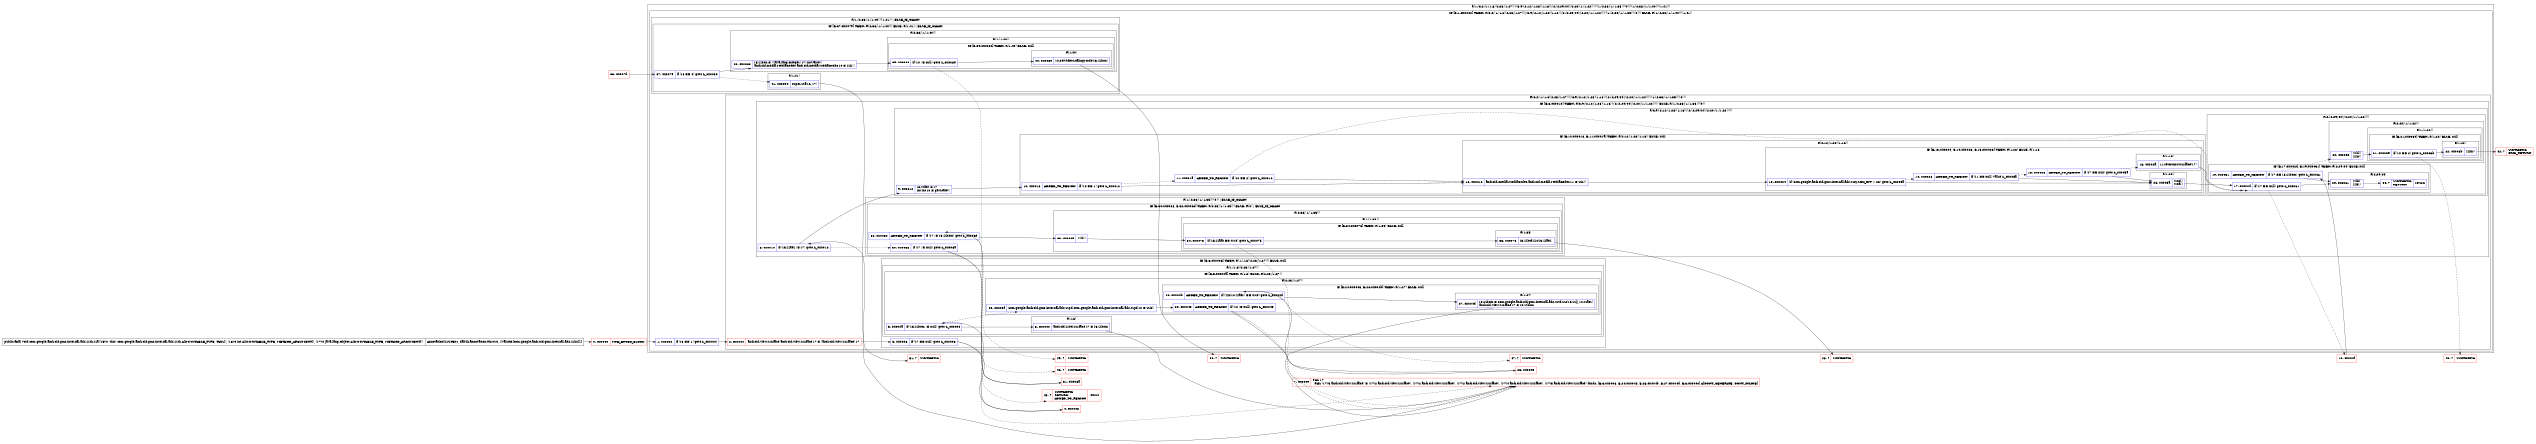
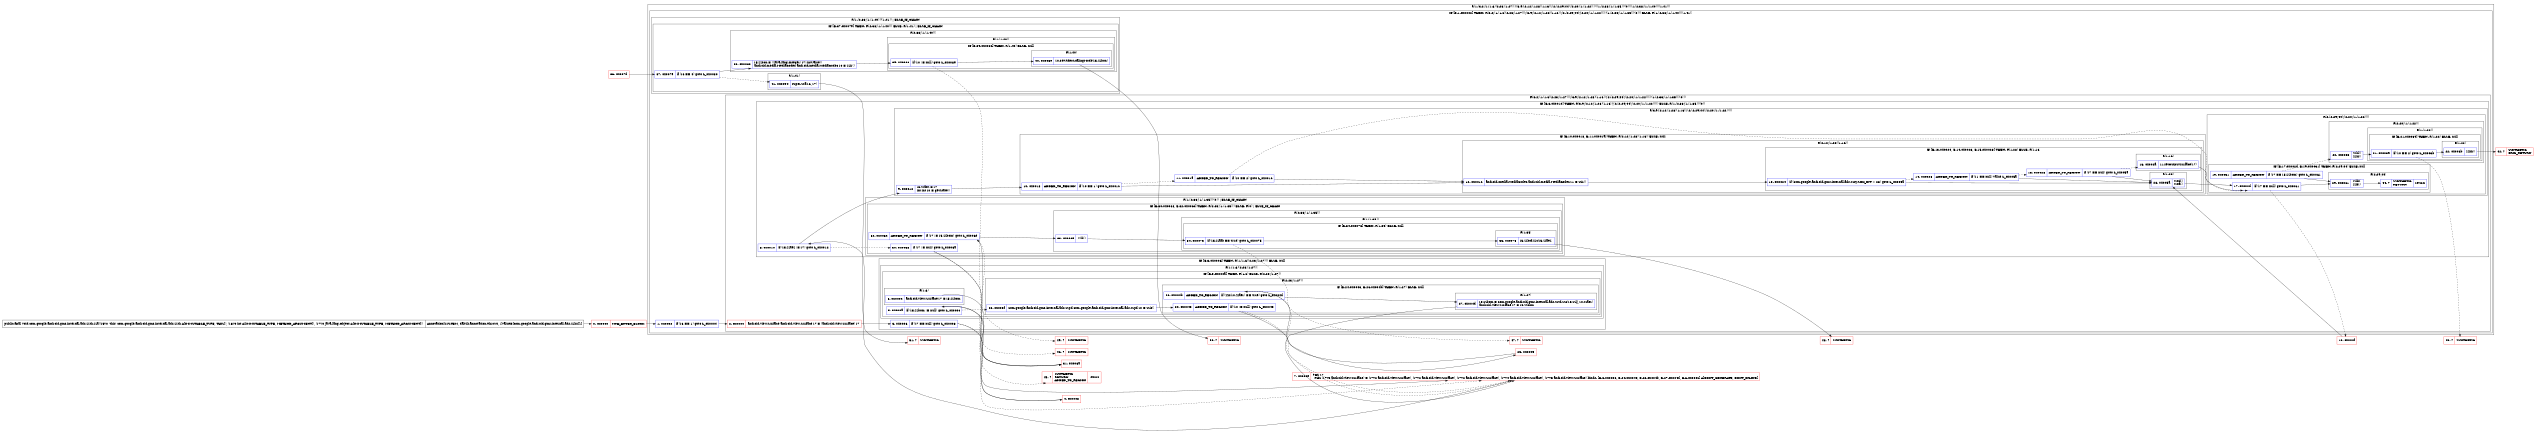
  digraph {
    rankdir=LR
    node [color=blue shape=record]
-   n1 [label="{6\:\ 0x000c|android.zzed.Surface r7 = r5.zzbom\l}"]
+   n1 [label="{6\:\ 0x000c|android.view.Surface r7 = r5.zzbom\l}"]
    n2 [label="{27\:\ 0x004d|r5.zzbom = com.google.android.gms.internal.ads.zztd.zzc(r5.zzlj, r0.zzaer)\landroid.view.Surface r7 = r5.zzbom\l}"]
    n3 [label="{24\:\ 0x0043|ADDED_TO_REGION\l|if (r0 != null) goto L_0x0045\l}"]
    n4 [label="{26\:\ 0x004b|ADDED_TO_REGION\l|if (zzn(r0.zzaer) == true) goto L_0x004d\l}"]
    n5 [label="{23\:\ 0x003f|com.google.android.gms.internal.ads.zzpd com.google.android.gms.internal.ads.zzpd r0 = zzis()\l}"]
    n6 [label="{5\:\ 0x000a|if (r5.zzbom != null) goto L_0x000c\l}"]
    n7 [label="{3\:\ 0x0006|if (r7 == null) goto L_0x0008\l}"]
    n8 [label="{28\:\ 0x005a|zzed()\lzzea()\l}"]
    n9 [label="{16\:\ 0x002a|r1.setOutputSurface(r7)\l}"]
    n10 [label="{13\:\ 0x0024|if (com.google.android.gms.internal.ads.zzsy.SDK_INT \< 23) goto L_0x005a\l}"]
    n11 [label="{14\:\ 0x0026|ADDED_TO_REGION\l|if (r1 == null) value L_0x005a\l}"]
    n12 [label="{15\:\ 0x0028|ADDED_TO_REGION\l|if (r7 == null) goto L_0x005a\l}"]
    n13 [label="{12\:\ 0x001c|android.media.MediaCodec android.media.MediaCodec r1 = zzir()\l}"]
    n14 [label="{10\:\ 0x0018|ADDED_TO_REGION\l|if (r0 == 1) goto L_0x001c\l}"]
    n15 [label="{11\:\ 0x001a|ADDED_TO_REGION\l|if (r0 == 2) goto L_0x001c\l}"]
    n16 [label="{29\:\ 0x0061|zzkk()\lzzki()\l}"]
    n17 [label="{44\:\ ?|SYNTHETIC\lRETURN\l|return\l}"]
    n18 [label="{17\:\ 0x002d|if (r7 == null) goto L_0x0061\l}"]
    n19 [label="{19\:\ 0x0031|ADDED_TO_REGION\l|if (r7 == r5.zzbom) goto L_0x0061\l}"]
    n20 [label="{22\:\ 0x003b|zzkh()\l}"]
    n21 [label="{21\:\ 0x0039|if (r0 == 2) goto L_0x003b\l}"]
    n22 [label="{20\:\ 0x0033|zzkl()\lzzki()\l}"]
    n23 [label="{9\:\ 0x0012|r5.zzaez = r7\lint int r0 = getState()\l}"]
    n24 [label="{35\:\ 0x0075|r5.zzbof.zzc(r5.zzaez)\l}"]
    n25 [label="{34\:\ 0x0073|if (r5.zzafb == true) goto L_0x0075\l}"]
    n26 [label="{33\:\ 0x006e|zzkl()\l}"]
    n27 [label="{30\:\ 0x0068|if (r7 != null) goto L_0x006a\l}"]
    n28 [label="{32\:\ 0x006c|ADDED_TO_REGION\l|if (r7 != r5.zzbom) goto L_0x006e\l}"]
    n29 [label="{8\:\ 0x0010|if (r5.zzaez != r7) goto L_0x0012\l}"]
    n30 [color=red label="{2\:\ 0x0004|android.view.Surface android.view.Surface r7 = (android.view.Surface) r7\l}"]
    n31 [label="{40\:\ 0x008e|r0.setVideoScalingMode(r5.zzbon)\l}"]
    n32 [label="{39\:\ 0x008c|if (r0 != null) goto L_0x008e\l}"]
    n33 [label="{38\:\ 0x0080|r5.zzbon = ((java.lang.Integer) r7).intValue()\landroid.media.MediaCodec android.media.MediaCodec r0 = zzir()\l}"]
    n34 [label="{41\:\ 0x0094|super.zza(r6, r7)\l}"]
    n35 [label="{37\:\ 0x007e|if (r6 == 4) goto L_0x0080\l}"]
    n36 [label="{1\:\ 0x0002|if (r6 == 1) goto L_0x0004\l}"]
    n37 [color=red label="{7\:\ 0x000e|PHI: r7 \l  PHI: (r7v3 android.view.Surface) = (r7v2 android.view.Surface), (r7v2 android.view.Surface), (r7v2 android.view.Surface), (r7v4 android.view.Surface), (r7v5 android.view.Surface) binds: [B:3:0x0006, B:24:0x0043, B:26:0x004b, B:27:0x004d, B:6:0x000c] A[DONT_GENERATE, DONT_INLINE]\l}"]
    n38 [color=red label="{25\:\ 0x0045}"]
    n39 [color=red label="{4\:\ 0x0008}"]
    n40 [color=red label="{18\:\ 0x002f}"]
    n41 [color=red label="{42\:\ ?|SYNTHETIC\lORIG_RETURN\l}"]
    n42 [color=red label="{43\:\ ?|SYNTHETIC\l}"]
    n43 [color=red label="{48\:\ ?|SYNTHETIC\l}"]
    n44 [color=red label="{47\:\ ?|SYNTHETIC\l}"]
    n45 [color=red label="{31\:\ 0x006a}"]
    n46 [color=red label="{45\:\ ?|SYNTHETIC\lRETURN\lADDED_TO_REGION\l|return\l}"]
    n47 [color=red label="{46\:\ ?|SYNTHETIC\l}"]
    n48 [color=red label="{50\:\ ?|SYNTHETIC\l}"]
    n49 [color=red label="{49\:\ ?|SYNTHETIC\l}"]
    n50 [color=red label="{51\:\ ?|SYNTHETIC\l}"]
    n51 [color=red label="{36\:\ 0x007d}"]
    n52 [color=red label="{0\:\ 0x0000|MTH_ENTER_BLOCK\l}"]
    n53 [label="{public final void com.google.android.gms.internal.ads.zzth.zza((r5v0 'this' com.google.android.gms.internal.ads.zzth A[IMMUTABLE_TYPE, THIS]), (r6v0 int A[IMMUTABLE_TYPE, METHOD_ARGUMENT]), (r7v0 java.lang.Object A[IMMUTABLE_TYPE, METHOD_ARGUMENT]))  | Annotation[SYSTEM, dalvik.annotation.Throws, \{value=[com.google.android.gms.internal.ads.zzku]\}]\l}" color=""]
    subgraph cluster_1 {
      label="R(1:(3:2|(1:(1:6)(2:23|(1:27)))|(3:9|(2:12|(1:28)(1:16))|(2:(2:29|44)|(2:20|(1:(1:22)))))(1:(2:33|(1:(1:35)))(0)))(1:(2:38|(1:(1:40)))(1:41)))"
      subgraph cluster_2 {
        label="IF [B:1:0x0002] THEN: R(3:2|(1:(1:6)(2:23|(1:27)))|(3:9|(2:12|(1:28)(1:16))|(2:(2:29|44)|(2:20|(1:(1:22)))))(1:(2:33|(1:(1:35)))(0))) ELSE: R(1:(2:38|(1:(1:40)))(1:41))"
        n36
        subgraph cluster_3 {
          label="R(3:2|(1:(1:6)(2:23|(1:27)))|(3:9|(2:12|(1:28)(1:16))|(2:(2:29|44)|(2:20|(1:(1:22)))))(1:(2:33|(1:(1:35)))(0)))"
          n30
          subgraph cluster_4 {
            label="IF [B:3:0x0006] THEN: R(1:(1:6)(2:23|(1:27))) ELSE: null"
            n7
            subgraph cluster_5 {
              label="R(1:(1:6)(2:23|(1:27)))"
              subgraph cluster_6 {
                label="IF [B:5:0x000a] THEN: R(1:6) ELSE: R(2:23|(1:27))"
                n6
                subgraph cluster_7 {
                  label="R(1:6)"
                  n1
                }
                subgraph cluster_8 {
                  label="R(2:23|(1:27))"
                  n5
                  subgraph cluster_9 {
                    label="IF [B:24:0x0043, B:26:0x004b] THEN: R(1:27) ELSE: null"
                    n3
                    n4
                    subgraph cluster_10 {
                      label="R(1:27)"
                      n2
                    }
                  }
                }
              }
            }
          }
          subgraph cluster_11 {
            label="IF [B:8:0x0010] THEN: R(3:9|(2:12|(1:28)(1:16))|(2:(2:29|44)|(2:20|(1:(1:22))))) ELSE: R(1:(2:33|(1:(1:35)))(0))"
            n29
            subgraph cluster_12 {
              label="R(3:9|(2:12|(1:28)(1:16))|(2:(2:29|44)|(2:20|(1:(1:22)))))"
              n23
              subgraph cluster_13 {
                label="IF [B:10:0x0018, B:11:0x001a] THEN: R(2:12|(1:28)(1:16)) ELSE: null"
                n14
                n15
                subgraph cluster_14 {
                  label="R(2:12|(1:28)(1:16))"
                  n13
                  subgraph cluster_15 {
                    label="IF [B:13:0x0024, B:14:0x0026, B:15:0x0028] THEN: R(1:28) ELSE: R(1:16)"
                    n10
                    n11
                    n12
                    subgraph cluster_16 {
                      label="R(1:28)"
                      n8
                    }
                    subgraph cluster_17 {
                      label="R(1:16)"
                      n9
                    }
                  }
                }
              }
              subgraph cluster_18 {
                label="R(2:(2:29|44)|(2:20|(1:(1:22))))"
                subgraph cluster_19 {
                  label="IF [B:17:0x002d, B:19:0x0031] THEN: R(2:29|44) ELSE: null"
                  n18
                  n19
                  subgraph cluster_20 {
                    label="R(2:29|44)"
                    n16
                    n17
                  }
                }
                subgraph cluster_21 {
                  label="R(2:20|(1:(1:22)))"
                  n22
                  subgraph cluster_22 {
                    label="R(1:(1:22))"
                    subgraph cluster_23 {
                      label="IF [B:21:0x0039] THEN: R(1:22) ELSE: null"
                      n21
                      subgraph cluster_24 {
                        label="R(1:22)"
                        n20
                      }
                    }
                  }
                }
              }
            }
            subgraph cluster_25 {
              label="R(1:(2:33|(1:(1:35)))(0)) | ELSE_IF_CHAIN\l"
              subgraph cluster_26 {
                label="IF [B:30:0x0068, B:32:0x006c] THEN: R(2:33|(1:(1:35))) ELSE: R(0) | ELSE_IF_CHAIN\l"
                n27
                n28
                subgraph cluster_27 {
                  label="R(2:33|(1:(1:35)))"
                  n26
                  subgraph cluster_28 {
                    label="R(1:(1:35))"
                    subgraph cluster_29 {
                      label="IF [B:34:0x0073] THEN: R(1:35) ELSE: null"
                      n25
                      subgraph cluster_30 {
                        label="R(1:35)"
                        n24
                      }
                    }
                  }
                }
                subgraph cluster_31 {
                  label="R(0)"
                }
              }
            }
          }
        }
        subgraph cluster_32 {
          label="R(1:(2:38|(1:(1:40)))(1:41)) | ELSE_IF_CHAIN\l"
          subgraph cluster_33 {
            label="IF [B:37:0x007e] THEN: R(2:38|(1:(1:40))) ELSE: R(1:41) | ELSE_IF_CHAIN\l"
            n35
            subgraph cluster_34 {
              label="R(2:38|(1:(1:40)))"
              n33
              subgraph cluster_35 {
                label="R(1:(1:40))"
                subgraph cluster_36 {
                  label="IF [B:39:0x008c] THEN: R(1:40) ELSE: null"
                  n32
                  subgraph cluster_37 {
                    label="R(1:40)"
                    n31
                  }
                }
              }
            }
            subgraph cluster_38 {
              label="R(1:41)"
              n34
            }
          }
        }
      }
    }
    n1 -> n37
    n2 -> n37
    n3 -> n37 [style=dashed]
    n3 -> n38
    n4 -> n2
    n4 -> n37 [style=dashed]
    n5 -> n3
-   n6 -> n1
+   n6 -> n45
    n6 -> n5 [style=dashed]
    n7 -> n37 [style=dashed]
    n7 -> n39
    n8 -> n18
    n9 -> n18
    n10 -> n8
    n10 -> n11 [style=dashed]
    n11 -> n8
    n11 -> n12 [style=dashed]
    n12 -> n8
    n12 -> n9 [style=dashed]
    n13 -> n10
    n14 -> n13
    n14 -> n15 [style=dashed]
    n15 -> n13
    n15 -> n18 [style=dashed]
    n16 -> n17
    n18 -> n16
    n18 -> n40 [style=dashed]
    n19 -> n16
    n19 -> n22 [style=dashed]
    n20 -> n41
    n21 -> n20
    n21 -> n42 [style=dashed]
    n22 -> n21
    n23 -> n14
    n24 -> n43
    n25 -> n24
    n25 -> n44 [style=dashed]
    n26 -> n25
    n27 -> n45
    n27 -> n46 [style=dashed]
    n28 -> n26
    n28 -> n47 [style=dashed]
    n29 -> n23
    n29 -> n27 [style=dashed]
    n30 -> n7
    n31 -> n48
    n32 -> n31
    n32 -> n49 [style=dashed]
    n33 -> n32
    n34 -> n50
    n35 -> n33
    n35 -> n34 [style=dashed]
    n36 -> n30
    n37 -> n29
    n38 -> n4
    n39 -> n6
-   n40 -> n19
+   n40 -> n8
    n45 -> n28
    n51 -> n35
    n52 -> n36
    n53 -> n52
  }
